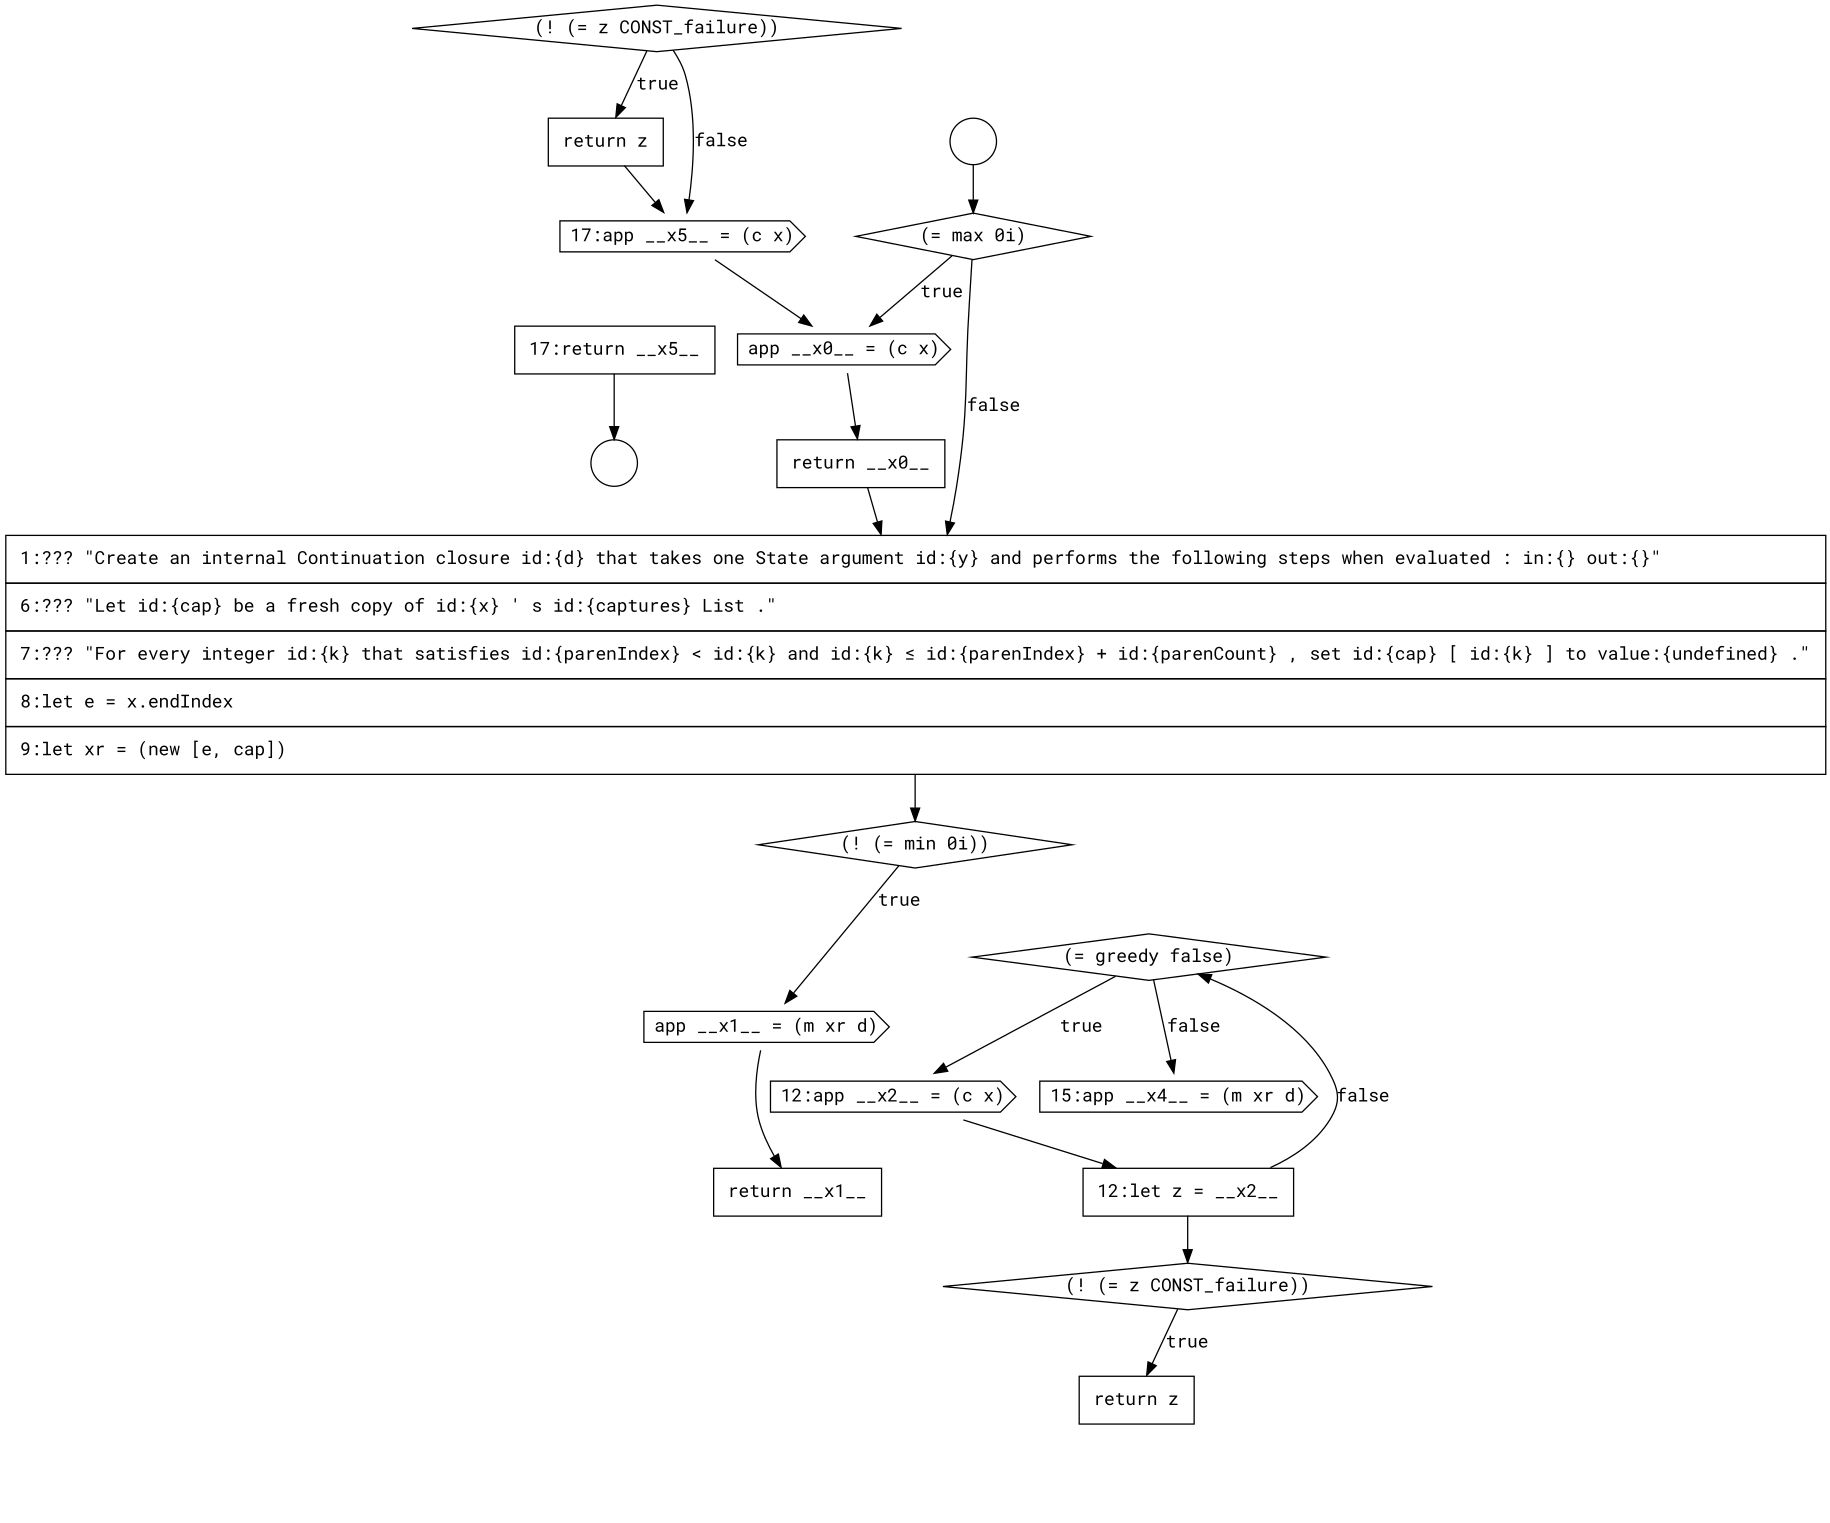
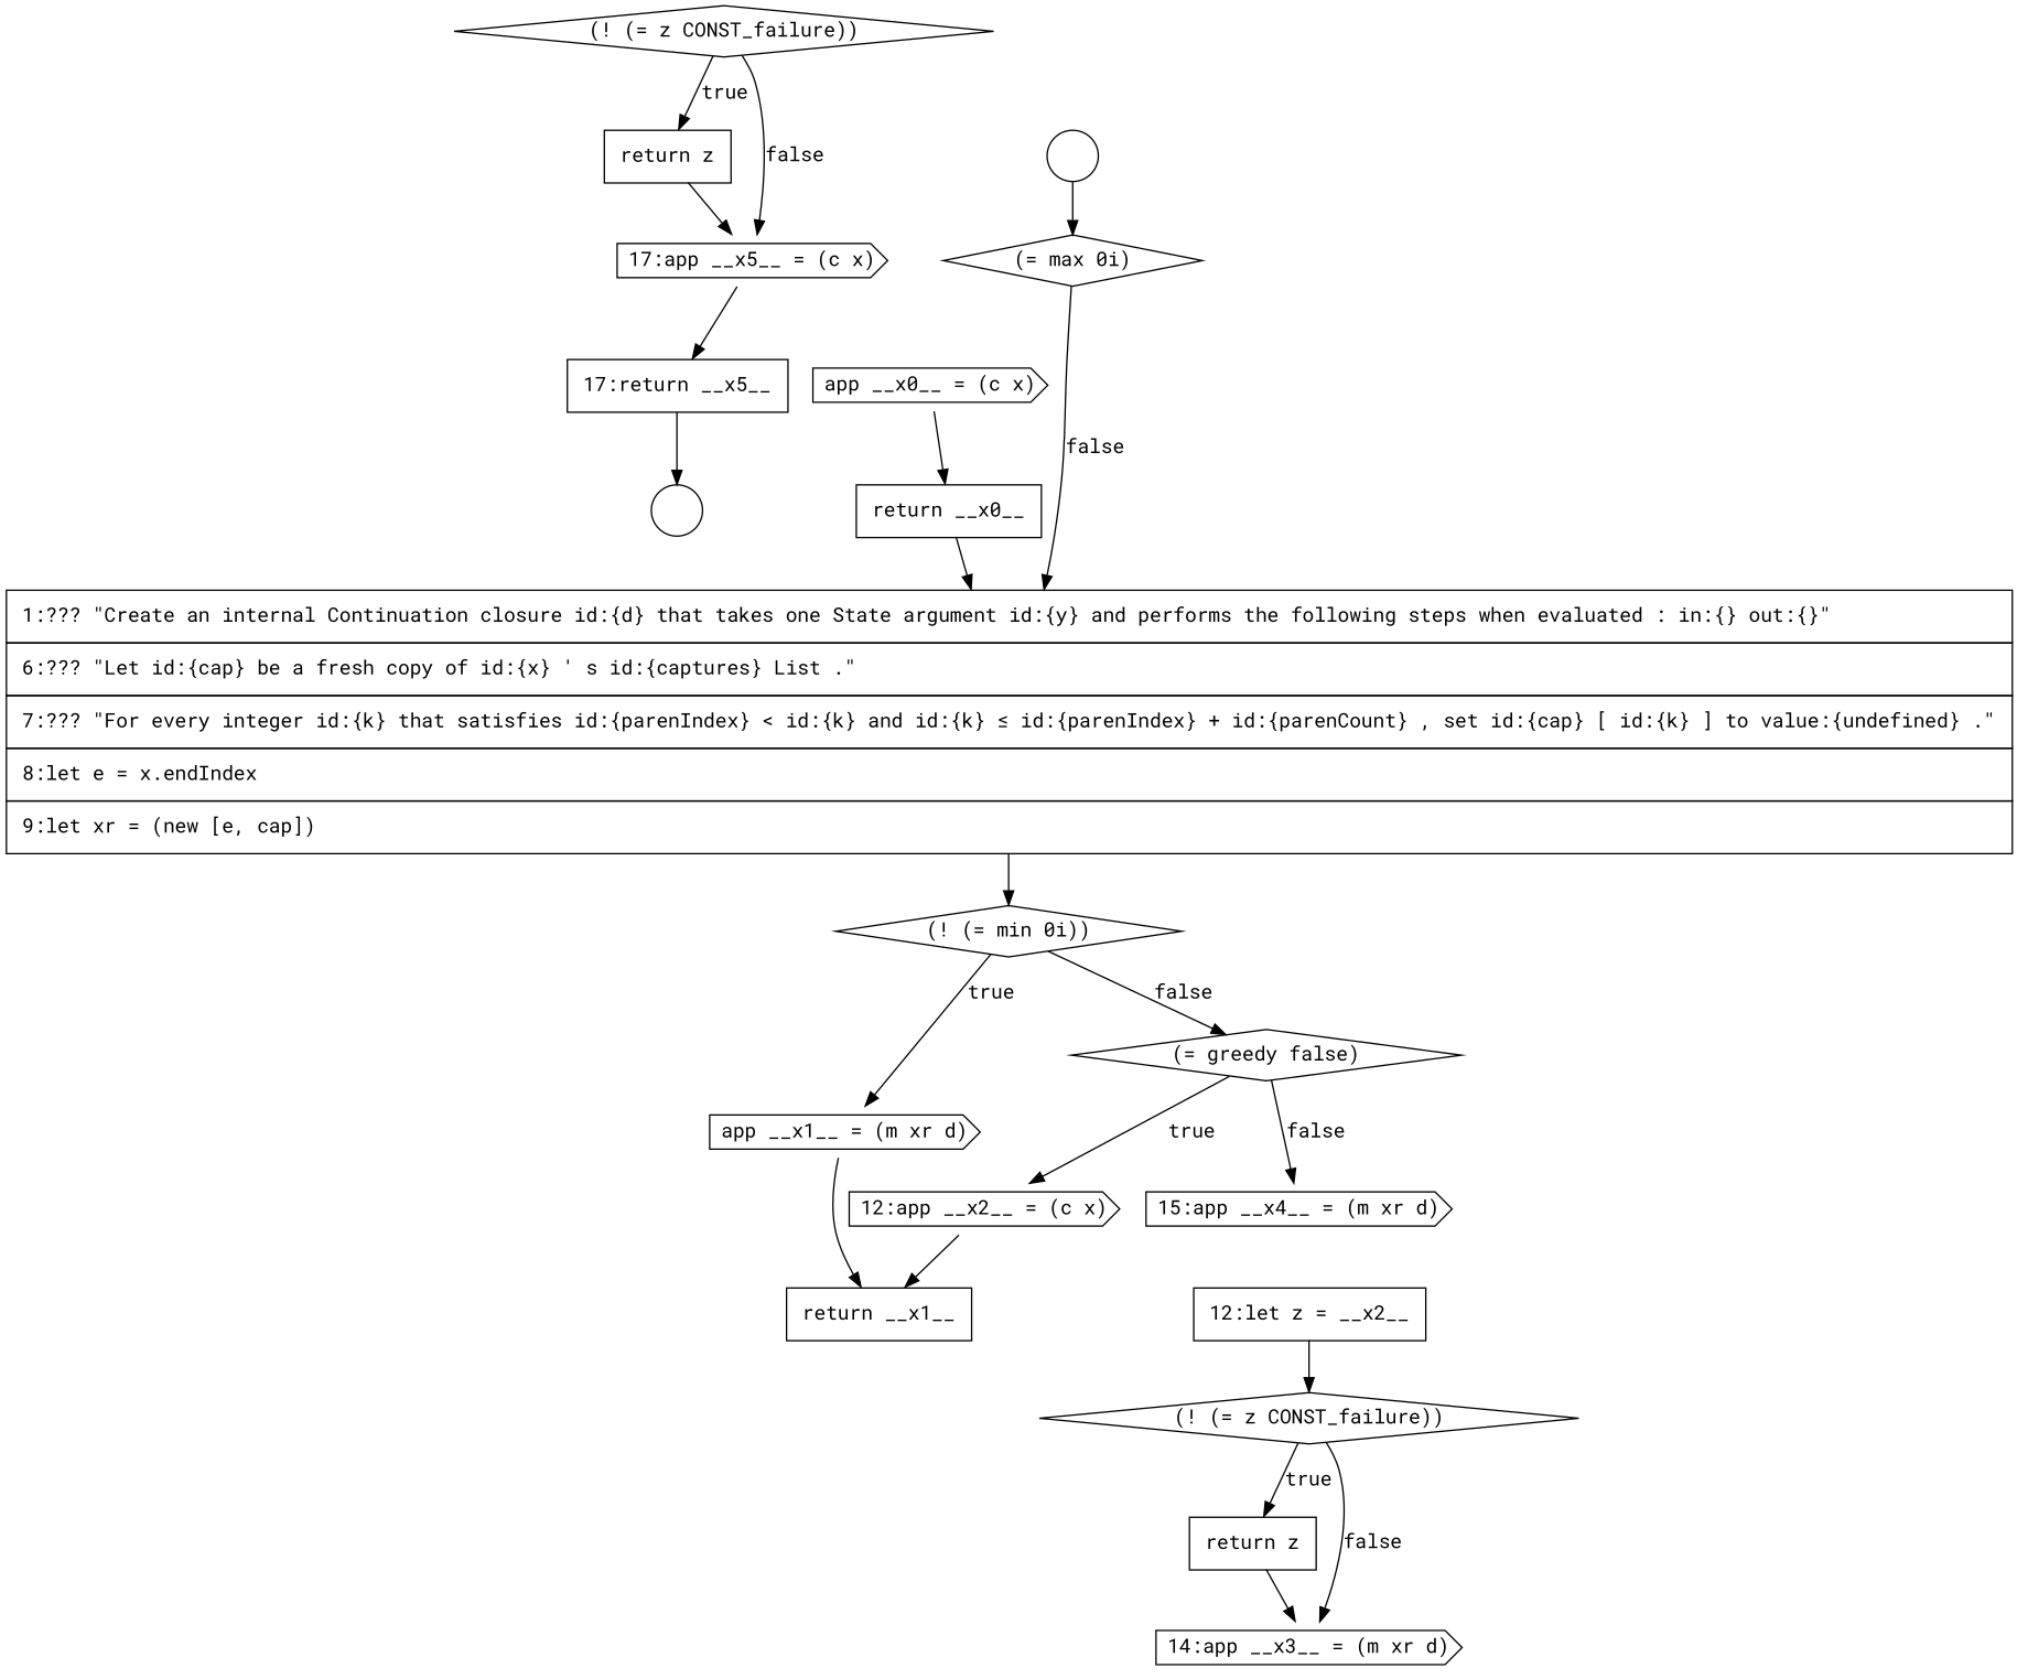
  digraph {
    fontname="Roboto Mono"
    node [color=black fillcolor=white fontname="Roboto Mono" shape=none style=filled]
    edge [color=black fontname="Roboto Mono"]
    n1 [label=<<font color="black">15:app __x4__ = (m xr d)</font>> shape=cds]
    n2 [label=<<font color="black">17:app __x5__ = (c x)</font>> shape=cds]
    n3 [label=<<font color="black">     <table border="0" cellborder="1" cellspacing="0" cellpadding="10">       <tr><td align="left">17:return __x5__</td></tr>     </table>   </font>> margin=0]
    n4 [label=" " shape=circle]
    n5 [label=<<font color="black">     <table border="0" cellborder="1" cellspacing="0" cellpadding="10">       <tr><td align="left">return __x0__</td></tr>     </table>   </font>> margin=0]
    n6 [label=<<font color="black">     <table border="0" cellborder="1" cellspacing="0" cellpadding="10">       <tr><td align="left">1:??? &quot;Create an internal Continuation closure id:{d} that takes one State argument id:{y} and performs the following steps when evaluated : in:{} out:{}&quot;</td></tr>       <tr><td align="left">6:??? &quot;Let id:{cap} be a fresh copy of id:{x} ' s id:{captures} List .&quot;</td></tr>       <tr><td align="left">7:??? &quot;For every integer id:{k} that satisfies id:{parenIndex} &lt; id:{k} and id:{k} &le; id:{parenIndex} + id:{parenCount} , set id:{cap} [ id:{k} ] to value:{undefined} .&quot;</td></tr>       <tr><td align="left">8:let e = x.endIndex</td></tr>       <tr><td align="left">9:let xr = (new [e, cap])</td></tr>     </table>   </font>> margin=0]
    n7 [label=<<font color="black">(! (= min 0i))</font>> shape=diamond]
    n8 [label=<<font color="black">     <table border="0" cellborder="1" cellspacing="0" cellpadding="10">       <tr><td align="left">return __x1__</td></tr>     </table>   </font>> margin=0]
    n9 [label=<<font color="black">(= greedy false)</font>> shape=diamond]
    n10 [label=<<font color="black">12:app __x2__ = (c x)</font>> shape=cds]
    n11 [label=<<font color="black">     <table border="0" cellborder="1" cellspacing="0" cellpadding="10">       <tr><td align="left">12:let z = __x2__</td></tr>     </table>   </font>> margin=0]
    n12 [label=<<font color="black">(! (= z CONST_failure))</font>> shape=diamond]
    n13 [label=<<font color="black">     <table border="0" cellborder="1" cellspacing="0" cellpadding="10">       <tr><td align="left">return z</td></tr>     </table>   </font>> margin=0]
+   n14 [label=<<font color="black">14:app __x3__ = (m xr d)</font>> shape=cds]
    n15 [label=<<font color="black">app __x1__ = (m xr d)</font>> shape=cds]
    n16 [label=<<font color="black">(= max 0i)</font>> shape=diamond]
    n17 [label=<<font color="black">app __x0__ = (c x)</font>> shape=cds]
    n18 [label=<<font color="black">     <table border="0" cellborder="1" cellspacing="0" cellpadding="10">       <tr><td align="left">return z</td></tr>     </table>   </font>> margin=0]
    n19 [label=<<font color="black">(! (= z CONST_failure))</font>> shape=diamond]
    n20 [label=" " shape=circle]
-   n2 -> n17
+   n2 -> n3
    n3 -> n4
    n5 -> n6
    n6 -> n7
-   n11 -> n9 [label=<<font color="black">false</font>>]
+   n7 -> n9 [label=<<font color="black">false</font>>]
    n7 -> n15 [label=<<font color="black">true</font>>]
    n9 -> n1 [label=<<font color="black">false</font>>]
    n9 -> n10 [label=<<font color="black">true</font>>]
-   n10 -> n11
+   n10 -> n8
    n11 -> n12
    n12 -> n13 [label=<<font color="black">true</font>>]
+   n12 -> n14 [label=<<font color="black">false</font>>]
+   n13 -> n14
    n15 -> n8
    n16 -> n6 [label=<<font color="black">false</font>>]
-   n16 -> n17 [label=<<font color="black">true</font>>]
    n17 -> n5
    n18 -> n2
    n19 -> n2 [label=<<font color="black">false</font>>]
    n19 -> n18 [label=<<font color="black">true</font>>]
    n20 -> n16
  }
